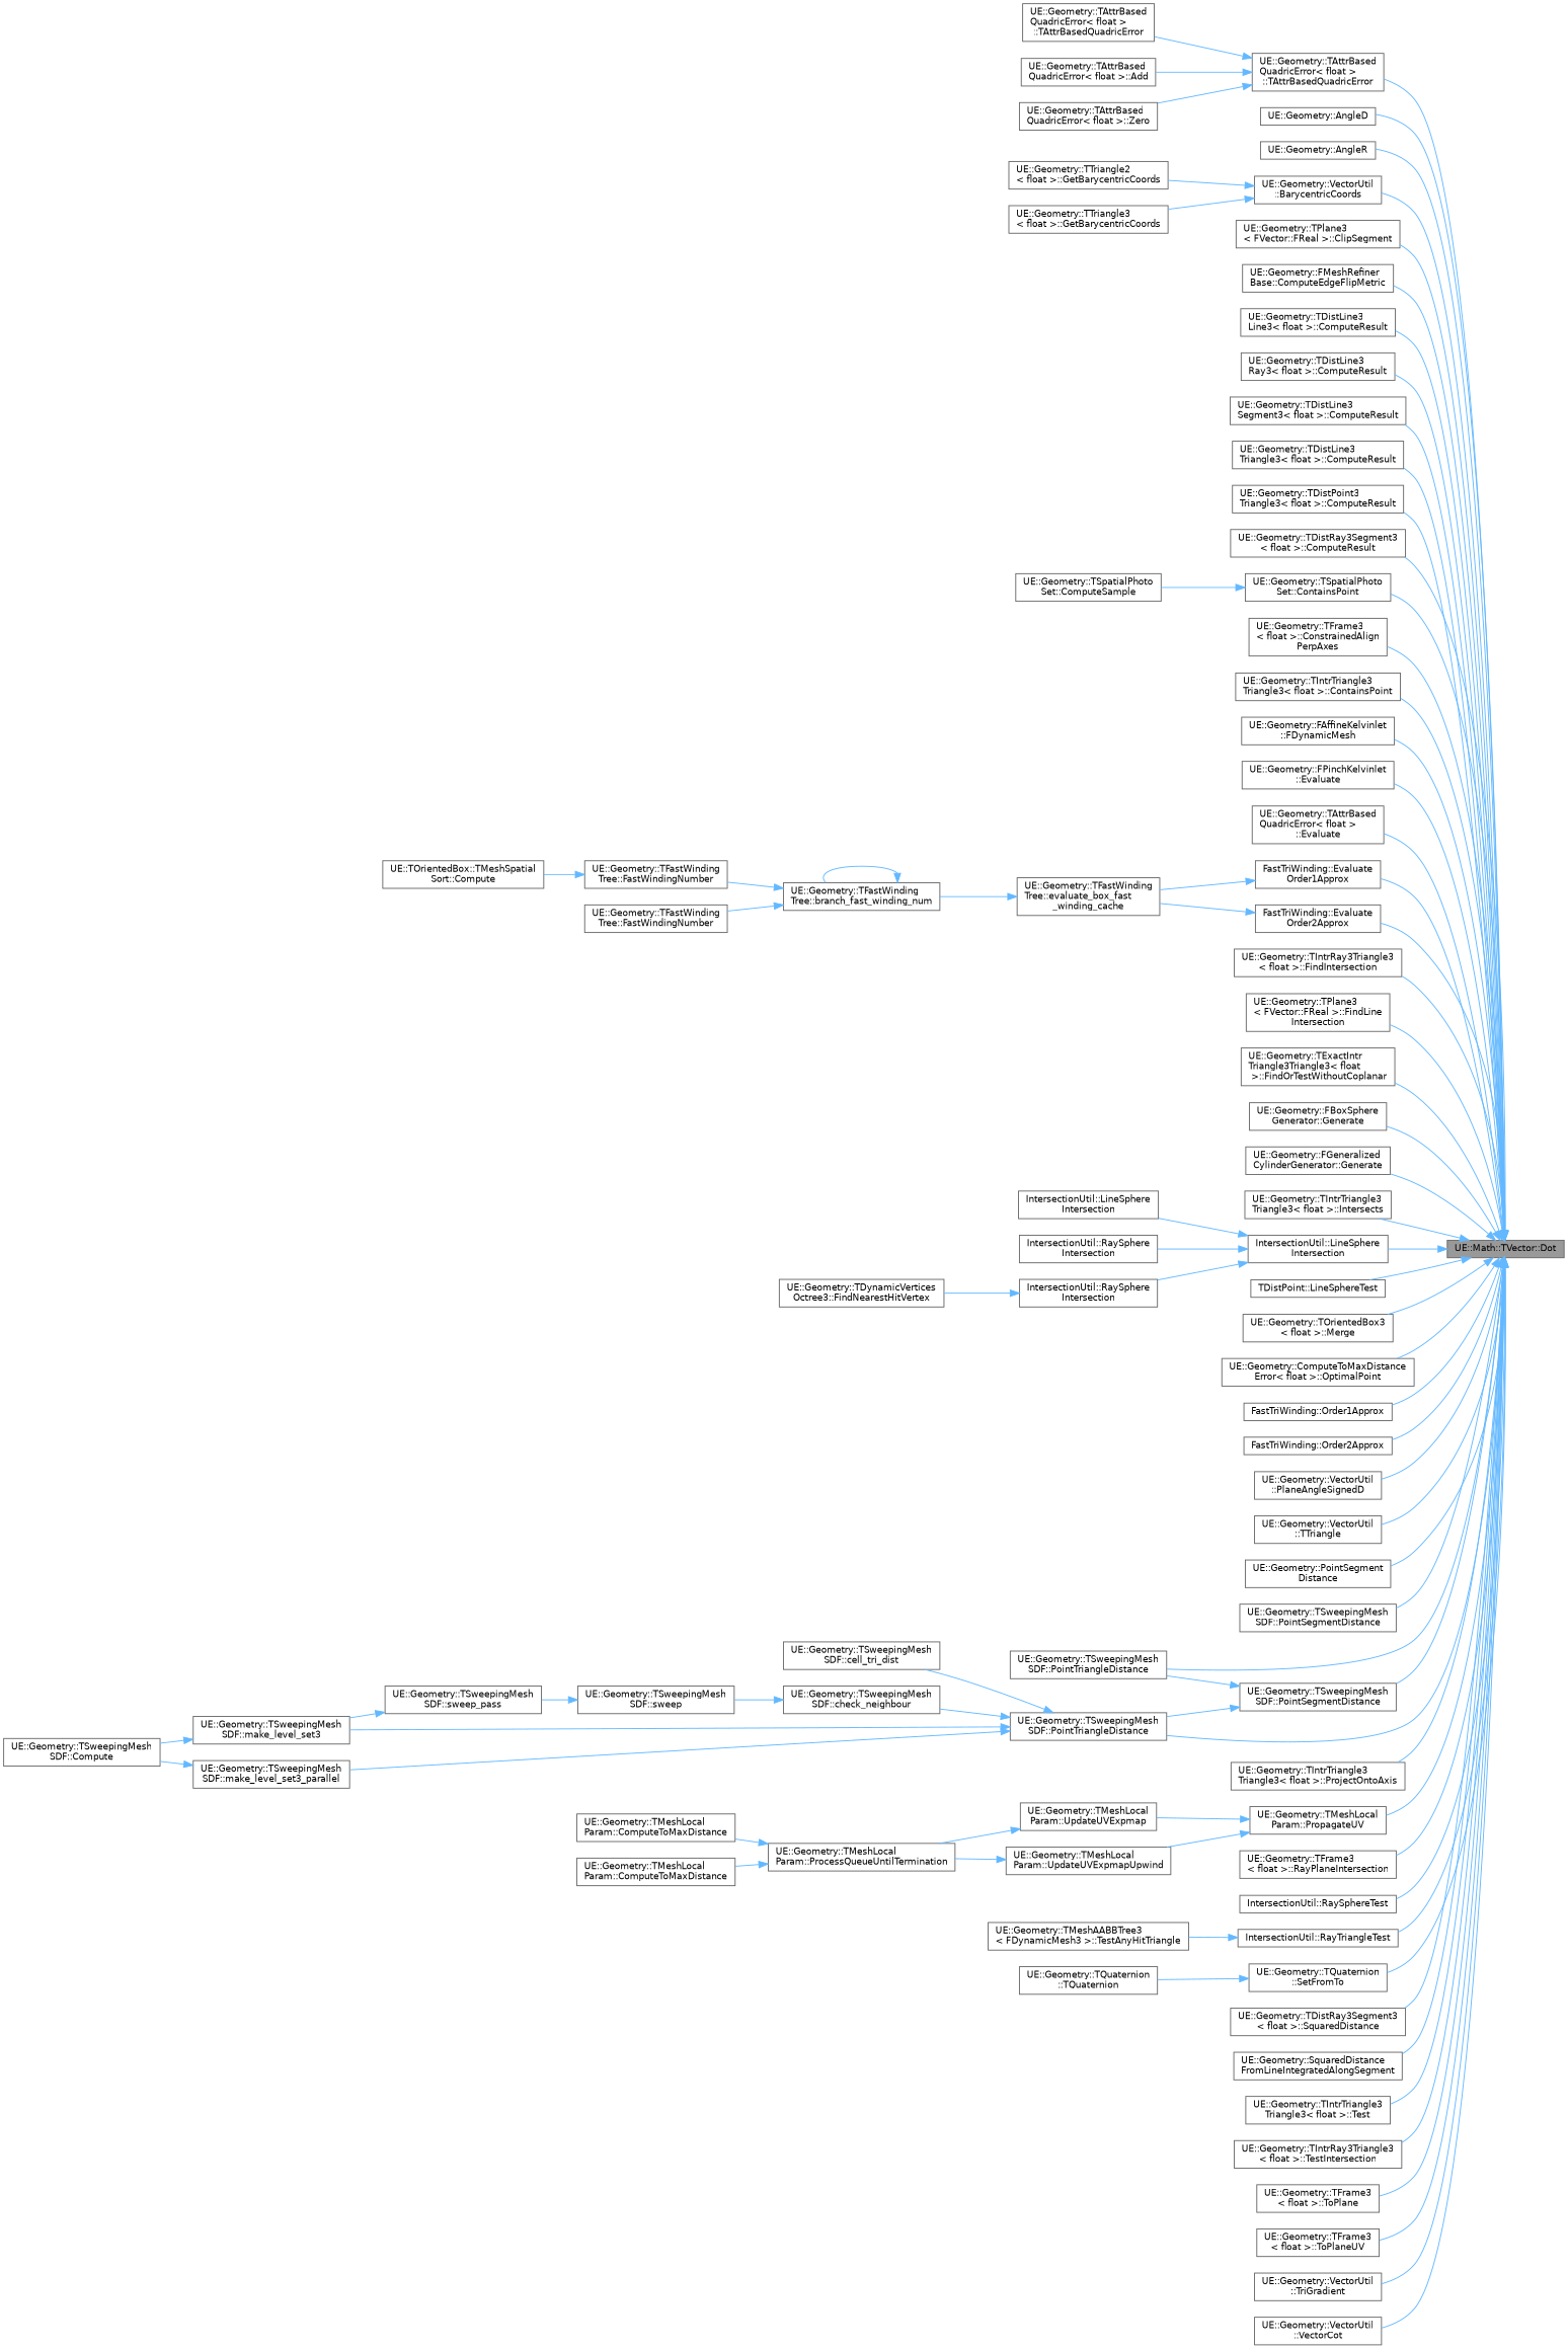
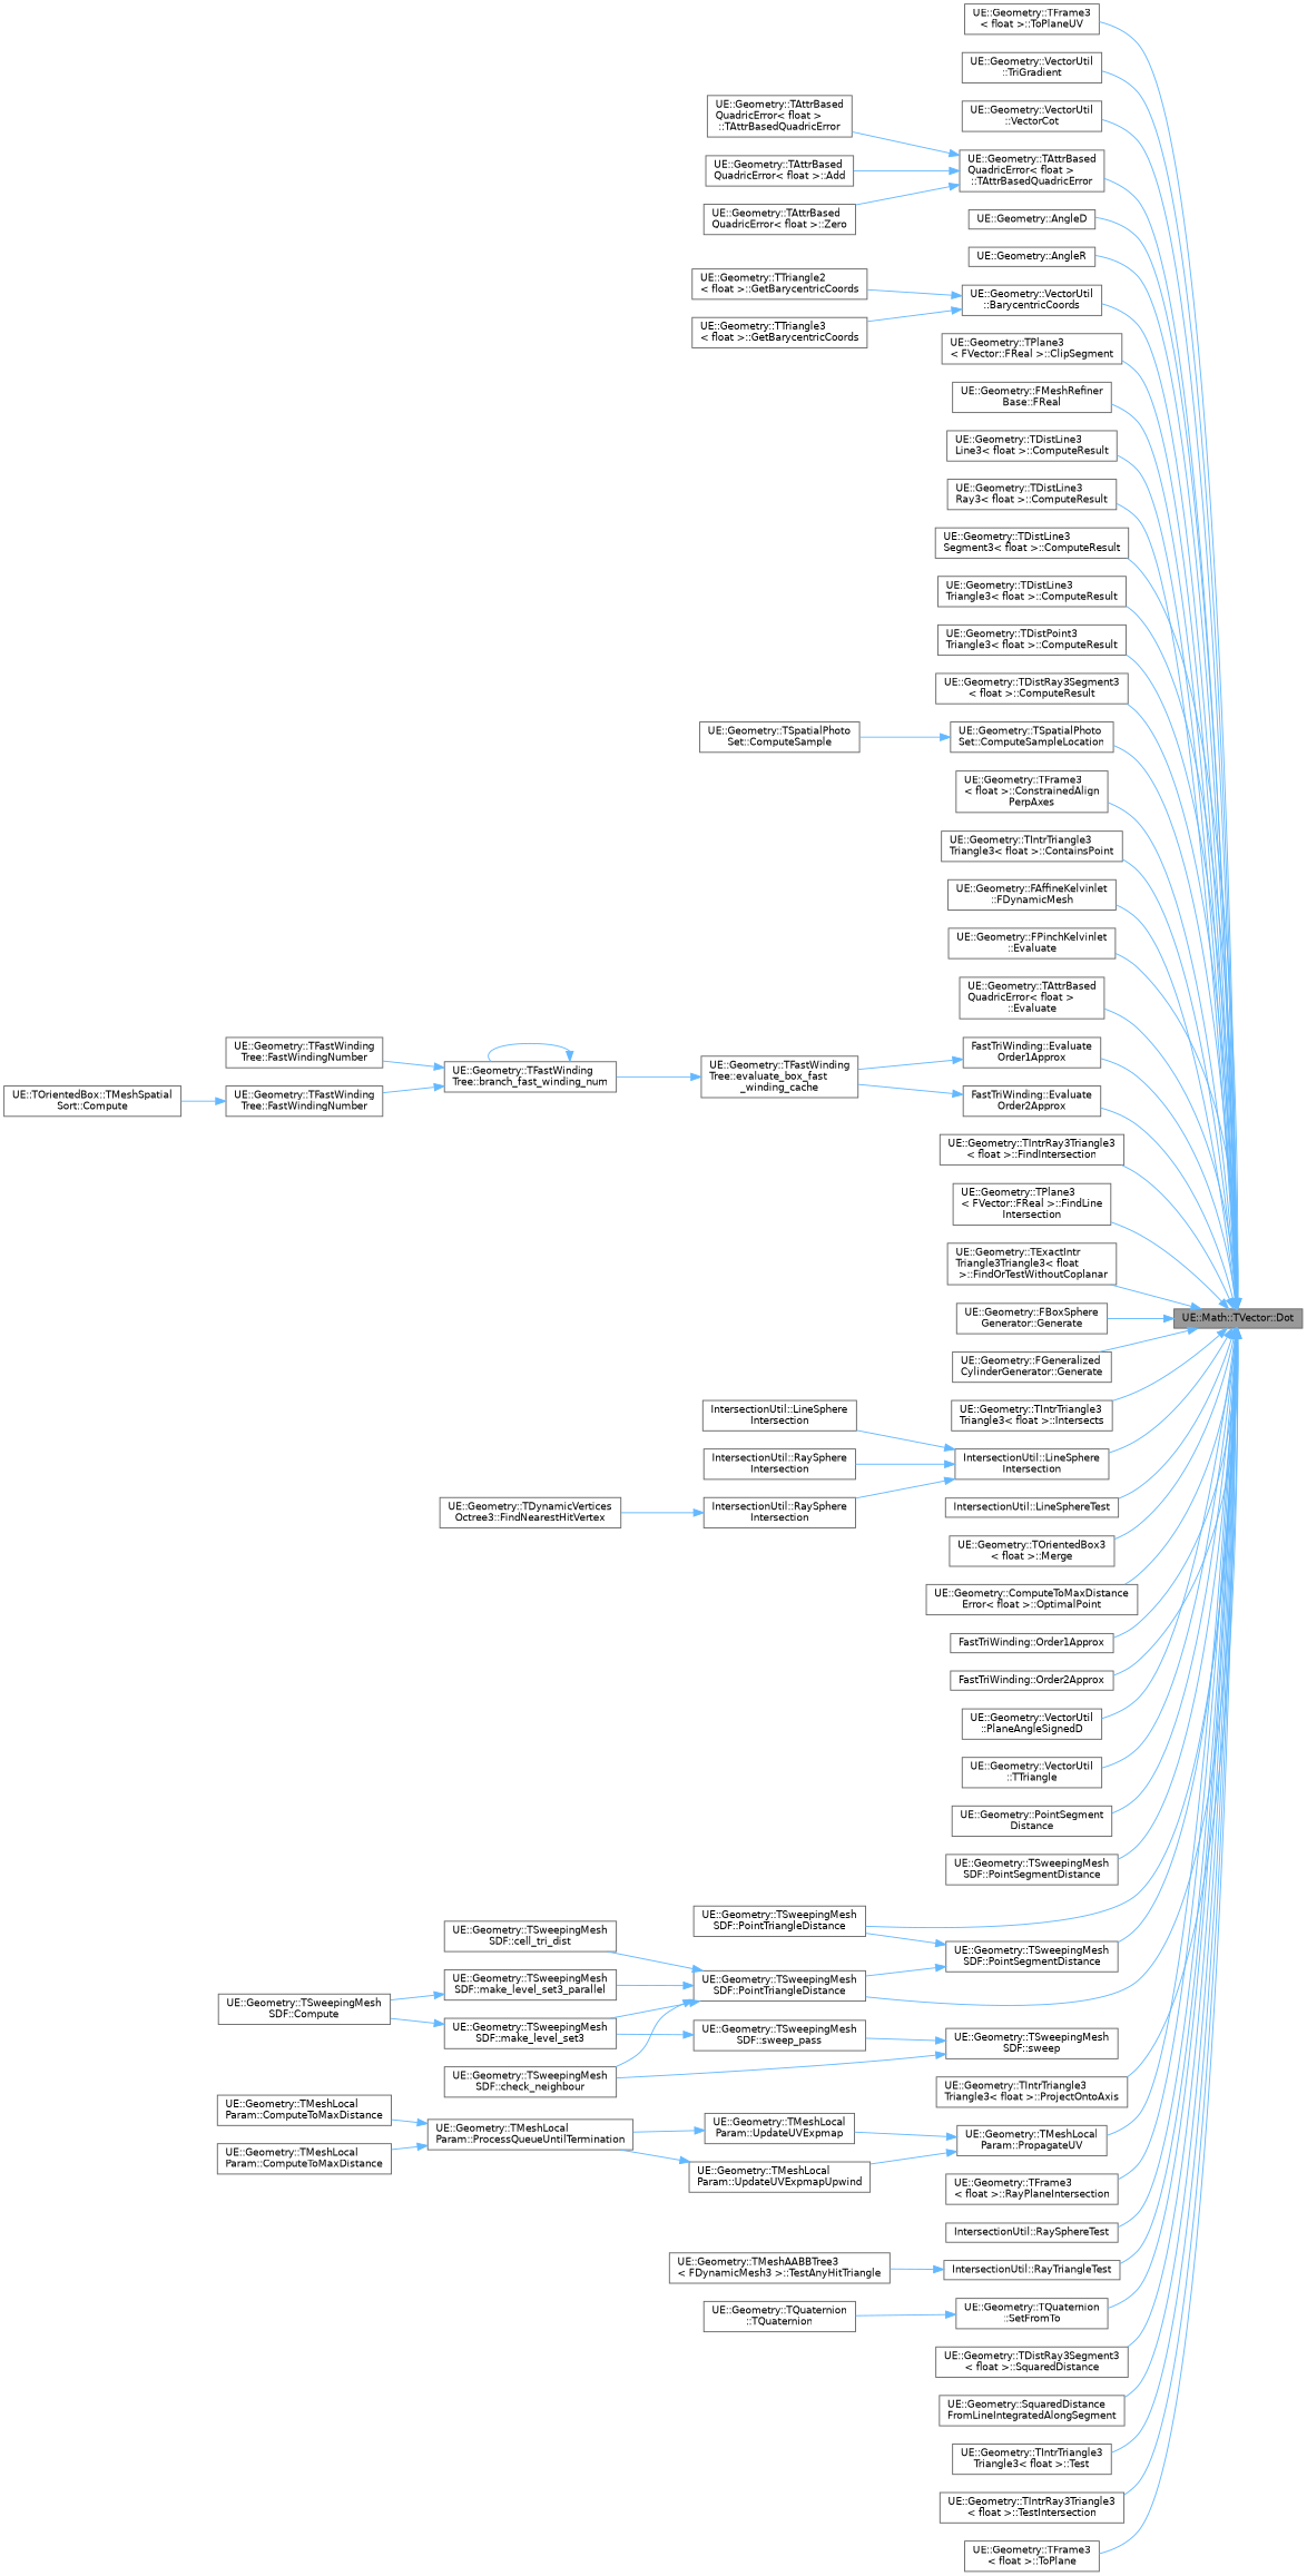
  digraph {
    rankdir=RL
    node [color=grey40 fillcolor=white fontname=Helvetica fontsize=10 shape=box style=filled]
    edge [color=steelblue1 dir=back fontname=Helvetica fontsize=10 labelfontname=Helvetica labelfontsize=10 style=solid]
    n1 [color=gray40 fillcolor=grey60 fontcolor=black height=0.2 label="UE::Math::TVector::Dot" width=0.4]
    n2 [height=0.2 label="UE::Geometry::TAttrBased\lQuadricError\< float \>\l::TAttrBasedQuadricError" width=0.4]
    n3 [height=0.2 label="UE::Geometry::AngleD" width=0.4]
    n4 [height=0.2 label="UE::Geometry::AngleR" width=0.4]
    n5 [height=0.2 label="UE::Geometry::VectorUtil\l::BarycentricCoords" width=0.4]
    n6 [height=0.2 label="UE::Geometry::TPlane3\l\< FVector::FReal \>::ClipSegment" width=0.4]
-   n7 [height=0.2 label="UE::Geometry::FMeshRefiner\lBase::ComputeEdgeFlipMetric" width=0.4]
+   n7 [height=0.2 label="UE::Geometry::FMeshRefiner\lBase::FReal" width=0.4]
    n8 [height=0.2 label="UE::Geometry::TDistLine3\lLine3\< float \>::ComputeResult" width=0.4]
    n9 [height=0.2 label="UE::Geometry::TDistLine3\lRay3\< float \>::ComputeResult" width=0.4]
    n10 [height=0.2 label="UE::Geometry::TDistLine3\lSegment3\< float \>::ComputeResult" width=0.4]
    n11 [height=0.2 label="UE::Geometry::TDistLine3\lTriangle3\< float \>::ComputeResult" width=0.4]
    n12 [height=0.2 label="UE::Geometry::TDistPoint3\lTriangle3\< float \>::ComputeResult" width=0.4]
    n13 [height=0.2 label="UE::Geometry::TDistRay3Segment3\l\< float \>::ComputeResult" width=0.4]
-   n14 [height=0.2 label="UE::Geometry::TSpatialPhoto\lSet::ContainsPoint" width=0.4]
+   n14 [height=0.2 label="UE::Geometry::TSpatialPhoto\lSet::ComputeSampleLocation" width=0.4]
    n15 [height=0.2 label="UE::Geometry::TFrame3\l\< float \>::ConstrainedAlign\lPerpAxes" width=0.4]
    n16 [height=0.2 label="UE::Geometry::TIntrTriangle3\lTriangle3\< float \>::ContainsPoint" width=0.4]
    n17 [height=0.2 label="UE::Geometry::FAffineKelvinlet\l::FDynamicMesh" width=0.4]
    n18 [height=0.2 label="UE::Geometry::FPinchKelvinlet\l::Evaluate" width=0.4]
    n19 [height=0.2 label="UE::Geometry::TAttrBased\lQuadricError\< float \>\l::Evaluate" width=0.4]
    n20 [height=0.2 label="FastTriWinding::Evaluate\lOrder1Approx" width=0.4]
    n21 [height=0.2 label="FastTriWinding::Evaluate\lOrder2Approx" width=0.4]
    n22 [height=0.2 label="UE::Geometry::TIntrRay3Triangle3\l\< float \>::FindIntersection" width=0.4]
    n23 [height=0.2 label="UE::Geometry::TPlane3\l\< FVector::FReal \>::FindLine\lIntersection" width=0.4]
    n24 [height=0.2 label="UE::Geometry::TExactIntr\lTriangle3Triangle3\< float\l \>::FindOrTestWithoutCoplanar" width=0.4]
    n25 [height=0.2 label="UE::Geometry::FBoxSphere\lGenerator::Generate" width=0.4]
    n26 [height=0.2 label="UE::Geometry::FGeneralized\lCylinderGenerator::Generate" width=0.4]
    n27 [height=0.2 label="UE::Geometry::TIntrTriangle3\lTriangle3\< float \>::Intersects" width=0.4]
    n28 [height=0.2 label="IntersectionUtil::LineSphere\lIntersection" width=0.4]
-   n29 [height=0.2 label="TDistPoint::LineSphereTest" width=0.4]
+   n29 [height=0.2 label="IntersectionUtil::LineSphereTest" width=0.4]
    n30 [height=0.2 label="UE::Geometry::TOrientedBox3\l\< float \>::Merge" width=0.4]
    n31 [height=0.2 label="UE::Geometry::ComputeToMaxDistance\lError\< float \>::OptimalPoint" width=0.4]
    n32 [height=0.2 label="FastTriWinding::Order1Approx" width=0.4]
    n33 [height=0.2 label="FastTriWinding::Order2Approx" width=0.4]
    n34 [height=0.2 label="UE::Geometry::VectorUtil\l::PlaneAngleSignedD" width=0.4]
    n35 [height=0.2 label="UE::Geometry::VectorUtil\l::TTriangle" width=0.4]
    n36 [height=0.2 label="UE::Geometry::PointSegment\lDistance" width=0.4]
    n37 [height=0.2 label="UE::Geometry::TSweepingMesh\lSDF::PointSegmentDistance" width=0.4]
    n38 [height=0.2 label="UE::Geometry::TSweepingMesh\lSDF::PointSegmentDistance" width=0.4]
    n39 [height=0.2 label="UE::Geometry::TSweepingMesh\lSDF::PointTriangleDistance" width=0.4]
    n40 [height=0.2 label="UE::Geometry::TSweepingMesh\lSDF::PointTriangleDistance" width=0.4]
    n41 [height=0.2 label="UE::Geometry::TIntrTriangle3\lTriangle3\< float \>::ProjectOntoAxis" width=0.4]
    n42 [height=0.2 label="UE::Geometry::TMeshLocal\lParam::PropagateUV" width=0.4]
    n43 [height=0.2 label="UE::Geometry::TFrame3\l\< float \>::RayPlaneIntersection" width=0.4]
    n44 [height=0.2 label="IntersectionUtil::RaySphereTest" width=0.4]
    n45 [height=0.2 label="IntersectionUtil::RayTriangleTest" width=0.4]
    n46 [height=0.2 label="UE::Geometry::TQuaternion\l::SetFromTo" width=0.4]
    n47 [height=0.2 label="UE::Geometry::TDistRay3Segment3\l\< float \>::SquaredDistance" width=0.4]
    n48 [height=0.2 label="UE::Geometry::SquaredDistance\lFromLineIntegratedAlongSegment" width=0.4]
    n49 [height=0.2 label="UE::Geometry::TIntrTriangle3\lTriangle3\< float \>::Test" width=0.4]
    n50 [height=0.2 label="UE::Geometry::TIntrRay3Triangle3\l\< float \>::TestIntersection" width=0.4]
    n51 [height=0.2 label="UE::Geometry::TFrame3\l\< float \>::ToPlane" width=0.4]
    n52 [height=0.2 label="UE::Geometry::TFrame3\l\< float \>::ToPlaneUV" width=0.4]
    n53 [height=0.2 label="UE::Geometry::VectorUtil\l::TriGradient" width=0.4]
    n54 [height=0.2 label="UE::Geometry::VectorUtil\l::VectorCot" width=0.4]
    n55 [height=0.2 label="UE::Geometry::TAttrBased\lQuadricError\< float \>\l::TAttrBasedQuadricError" width=0.4]
    n56 [height=0.2 label="UE::Geometry::TAttrBased\lQuadricError\< float \>::Add" width=0.4]
    n57 [height=0.2 label="UE::Geometry::TAttrBased\lQuadricError\< float \>::Zero" width=0.4]
    n58 [height=0.2 label="UE::Geometry::TTriangle2\l\< float \>::GetBarycentricCoords" width=0.4]
    n59 [height=0.2 label="UE::Geometry::TTriangle3\l\< float \>::GetBarycentricCoords" width=0.4]
    n60 [height=0.2 label="UE::Geometry::TSpatialPhoto\lSet::ComputeSample" width=0.4]
    n61 [height=0.2 label="UE::Geometry::TFastWinding\lTree::evaluate_box_fast\l_winding_cache" width=0.4]
    n62 [height=0.2 label="IntersectionUtil::LineSphere\lIntersection" width=0.4]
    n63 [height=0.2 label="IntersectionUtil::RaySphere\lIntersection" width=0.4]
    n64 [height=0.2 label="IntersectionUtil::RaySphere\lIntersection" width=0.4]
    n65 [height=0.2 label="UE::Geometry::TSweepingMesh\lSDF::cell_tri_dist" width=0.4]
    n66 [height=0.2 label="UE::Geometry::TSweepingMesh\lSDF::check_neighbour" width=0.4]
    n67 [height=0.2 label="UE::Geometry::TSweepingMesh\lSDF::make_level_set3" width=0.4]
    n68 [height=0.2 label="UE::Geometry::TSweepingMesh\lSDF::make_level_set3_parallel" width=0.4]
    n69 [height=0.2 label="UE::Geometry::TMeshLocal\lParam::UpdateUVExpmap" width=0.4]
    n70 [height=0.2 label="UE::Geometry::TMeshLocal\lParam::UpdateUVExpmapUpwind" width=0.4]
    n71 [height=0.2 label="UE::Geometry::TMeshAABBTree3\l\< FDynamicMesh3 \>::TestAnyHitTriangle" width=0.4]
    n72 [height=0.2 label="UE::Geometry::TQuaternion\l::TQuaternion" width=0.4]
    n73 [height=0.2 label="UE::Geometry::TFastWinding\lTree::branch_fast_winding_num" width=0.4]
    n74 [height=0.2 label="UE::Geometry::TFastWinding\lTree::FastWindingNumber" width=0.4]
    n75 [height=0.2 label="UE::Geometry::TFastWinding\lTree::FastWindingNumber" width=0.4]
    n76 [height=0.2 label="UE::TOrientedBox::TMeshSpatial\lSort::Compute" width=0.4]
    n77 [height=0.2 label="UE::Geometry::TDynamicVertices\lOctree3::FindNearestHitVertex" width=0.4]
    n78 [height=0.2 label="UE::Geometry::TSweepingMesh\lSDF::sweep" width=0.4]
    n79 [height=0.2 label="UE::Geometry::TSweepingMesh\lSDF::Compute" width=0.4]
    n80 [height=0.2 label="UE::Geometry::TSweepingMesh\lSDF::sweep_pass" width=0.4]
    n81 [height=0.2 label="UE::Geometry::TMeshLocal\lParam::ProcessQueueUntilTermination" width=0.4]
    n82 [height=0.2 label="UE::Geometry::TMeshLocal\lParam::ComputeToMaxDistance" width=0.4]
    n83 [height=0.2 label="UE::Geometry::TMeshLocal\lParam::ComputeToMaxDistance" width=0.4]
    n1 -> n2
    n1 -> n3
    n1 -> n4
    n1 -> n5
    n1 -> n6
    n1 -> n7
    n1 -> n8
    n1 -> n9
    n1 -> n10
    n1 -> n11
    n1 -> n12
    n1 -> n13
    n1 -> n14
    n1 -> n15
    n1 -> n16
    n1 -> n17
    n1 -> n18
    n1 -> n19
    n1 -> n20
    n1 -> n21
    n1 -> n22
    n1 -> n23
    n1 -> n24
    n1 -> n25
    n1 -> n26
    n1 -> n27
    n1 -> n28
    n1 -> n29
    n1 -> n30
    n1 -> n31
    n1 -> n32
    n1 -> n33
    n1 -> n34
    n1 -> n35
    n1 -> n36
    n1 -> n37
    n1 -> n38
    n1 -> n39
    n1 -> n40
    n1 -> n41
    n1 -> n42
    n1 -> n43
    n1 -> n44
    n1 -> n45
    n1 -> n46
    n1 -> n47
    n1 -> n48
    n1 -> n49
    n1 -> n50
    n1 -> n51
    n1 -> n52
    n1 -> n53
    n1 -> n54
    n2 -> n55
    n2 -> n56
    n2 -> n57
    n5 -> n58
    n5 -> n59
    n14 -> n60
    n20 -> n61
    n21 -> n61
    n28 -> n62
    n28 -> n63
    n28 -> n64
    n38 -> n39
    n38 -> n40
    n40 -> n65
    n40 -> n66
    n40 -> n67
    n40 -> n68
    n42 -> n69
    n42 -> n70
    n45 -> n71
    n46 -> n72
    n61 -> n73
    n64 -> n77
-   n66 -> n78
+   n78 -> n66
    n67 -> n79
    n68 -> n79
    n69 -> n81
    n70 -> n81
    n73 -> n73
    n73 -> n74
    n73 -> n75
    n74 -> n76
    n78 -> n80
    n80 -> n67
    n81 -> n82
    n81 -> n83
  }
